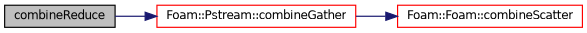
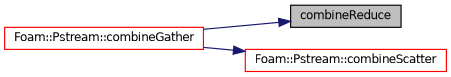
  digraph {
    rankdir=LR
    node [color=red fontname=Helvetica fontsize=10 shape=record]
    edge [color=midnightblue fontname=Helvetica fontsize=10 labelfontname=Helvetica labelfontsize=10 style=solid]
    n1 [color=black fillcolor=grey75 fontcolor=black height=0.2 label=combineReduce style=filled width=0.4]
    n2 [height=0.2 label="Foam::Pstream::combineGather" width=0.4]
-   n3 [height=0.2 label="Foam::Foam::combineScatter" width=0.4]
-   n1 -> n2
+   n3 [height=0.2 label="Foam::Pstream::combineScatter" width=0.4]
+   n2 -> n1
    n2 -> n3
  }
